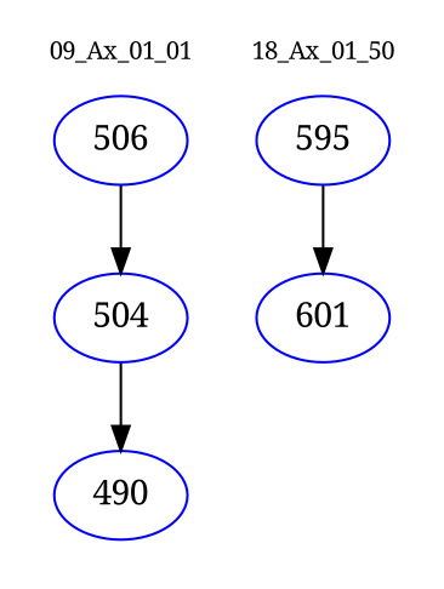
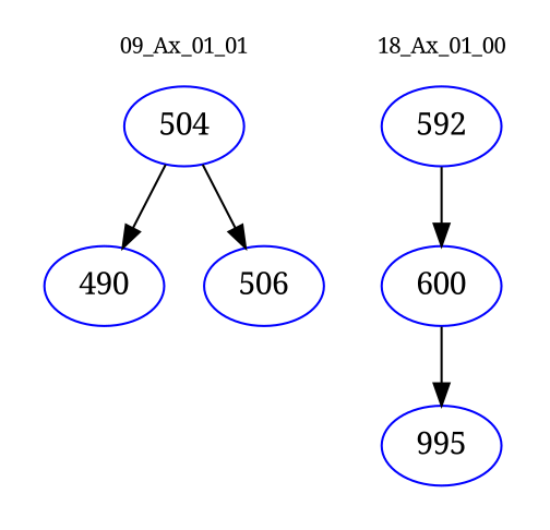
  digraph {
    fontname="Noto Serif"
    node [color=blue fontname="Noto Serif"]
    edge [color=black fontname="Noto Serif"]
    n1 [label=504]
    n2 [label=490]
    n3 [label=506]
-   n4 [label=601]
-   n5 [label=595]
+   n4 [label=600]
+   n5 [label=592]
+   n6 [label=995]
    subgraph cluster_1 {
      color=white
      fontsize=10
      label="09_Ax_01_01"
      n1
      n2
      n3
    }
    subgraph cluster_2 {
      color=white
      fontsize=10
-     label="18_Ax_01_50"
+     label="18_Ax_01_00"
      n4
      n5
+     n6
    }
    n1 -> n2
-   n3 -> n1
+   n1 -> n3
+   n4 -> n6
    n5 -> n4
  }
